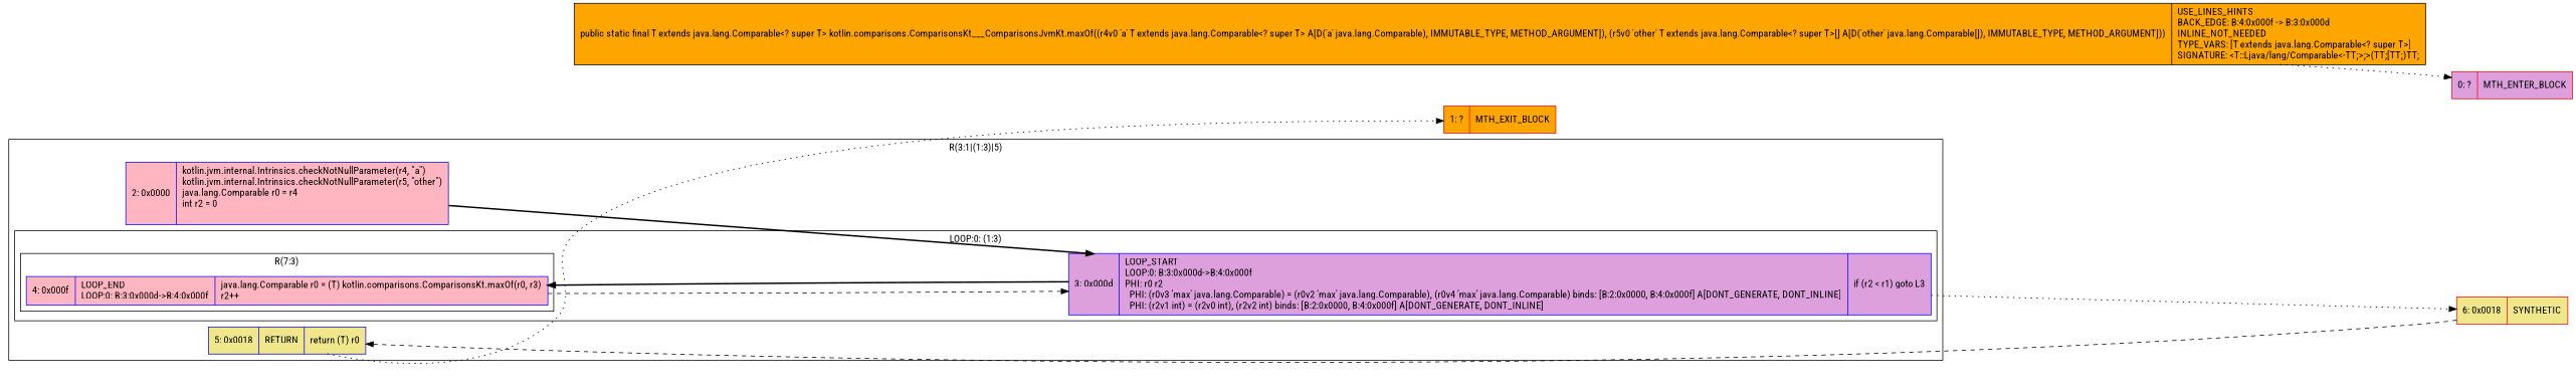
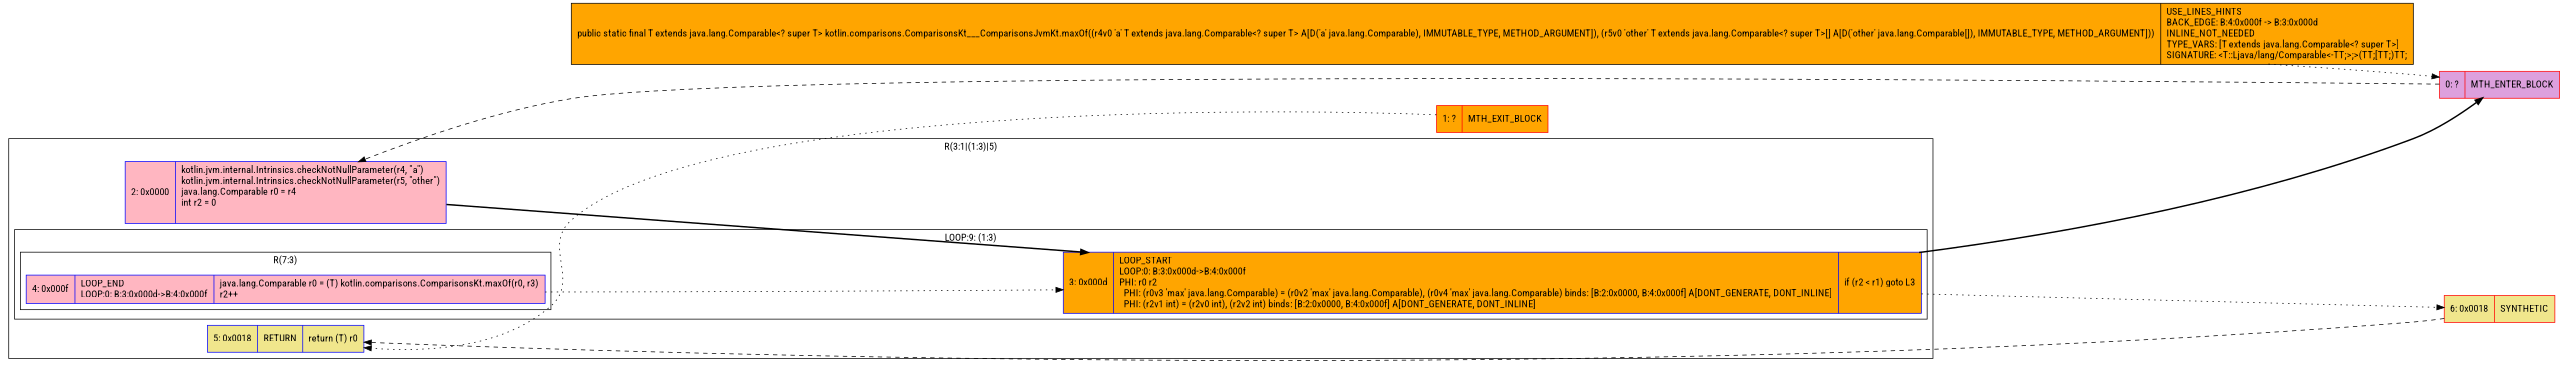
  digraph {
    fontname="Roboto Condensed"
    rankdir=LR
    node [color=blue fillcolor=lightpink fontname="Roboto Condensed" shape=record style=filled]
    edge [fontname="Roboto Condensed" style=dotted]
    n1 [label="{4\:\ 0x000f|LOOP_END\lLOOP:0: B:3:0x000d\-\>B:4:0x000f\l|java.lang.Comparable r0 = (T) kotlin.comparisons.ComparisonsKt.maxOf(r0, r3)\lr2++\l}"]
-   n2 [fillcolor=plum label="{3\:\ 0x000d|LOOP_START\lLOOP:0: B:3:0x000d\-\>B:4:0x000f\lPHI: r0 r2 \l  PHI: (r0v3 'max' java.lang.Comparable) = (r0v2 'max' java.lang.Comparable), (r0v4 'max' java.lang.Comparable) binds: [B:2:0x0000, B:4:0x000f] A[DONT_GENERATE, DONT_INLINE]\l  PHI: (r2v1 int) = (r2v0 int), (r2v2 int) binds: [B:2:0x0000, B:4:0x000f] A[DONT_GENERATE, DONT_INLINE]\l|if (r2 \< r1) goto L3\l}"]
+   n2 [fillcolor=orange label="{3\:\ 0x000d|LOOP_START\lLOOP:0: B:3:0x000d\-\>B:4:0x000f\lPHI: r0 r2 \l  PHI: (r0v3 'max' java.lang.Comparable) = (r0v2 'max' java.lang.Comparable), (r0v4 'max' java.lang.Comparable) binds: [B:2:0x0000, B:4:0x000f] A[DONT_GENERATE, DONT_INLINE]\l  PHI: (r2v1 int) = (r2v0 int), (r2v2 int) binds: [B:2:0x0000, B:4:0x000f] A[DONT_GENERATE, DONT_INLINE]\l|if (r2 \< r1) goto L3\l}"]
    n3 [label="{2\:\ 0x0000|kotlin.jvm.internal.Intrinsics.checkNotNullParameter(r4, \"a\")\lkotlin.jvm.internal.Intrinsics.checkNotNullParameter(r5, \"other\")\ljava.lang.Comparable r0 = r4\lint r2 = 0\l\l}"]
    n4 [fillcolor=khaki label="{5\:\ 0x0018|RETURN\l|return (T) r0\l}"]
    n5 [color=red fillcolor=khaki label="{6\:\ 0x0018|SYNTHETIC\l}"]
    n6 [color=red fillcolor=orange label="{1\:\ ?|MTH_EXIT_BLOCK\l}"]
    n7 [color=red fillcolor=plum label="{0\:\ ?|MTH_ENTER_BLOCK\l}"]
    n8 [fillcolor=orange label="{public static final T extends java.lang.Comparable\<? super T\> kotlin.comparisons.ComparisonsKt___ComparisonsJvmKt.maxOf((r4v0 'a' T extends java.lang.Comparable\<? super T\> A[D('a' java.lang.Comparable), IMMUTABLE_TYPE, METHOD_ARGUMENT]), (r5v0 'other' T extends java.lang.Comparable\<? super T\>[] A[D('other' java.lang.Comparable[]), IMMUTABLE_TYPE, METHOD_ARGUMENT]))  | USE_LINES_HINTS\lBACK_EDGE: B:4:0x000f \-\> B:3:0x000d\lINLINE_NOT_NEEDED\lTYPE_VARS: [T extends java.lang.Comparable\<? super T\>]\lSIGNATURE: \<T::Ljava\/lang\/Comparable\<\-TT;\>;\>(TT;[TT;)TT;\l}" color=""]
    subgraph cluster_1 {
      label="R(3:1|(1:3)|5)"
      n3
      n4
      subgraph cluster_2 {
-       label="LOOP:0: (1:3)"
+       label="LOOP:9: (1:3)"
        n2
        subgraph cluster_3 {
          label="R(7:3)"
          n1
        }
      }
    }
-   n1 -> n2 [style=dashed]
-   n2 -> n1 [style=bold]
+   n1 -> n2
+   n2 -> n7 [style=bold]
    n2 -> n5
    n3 -> n2 [style=bold]
-   n4 -> n6
+   n6 -> n4
    n5 -> n4 [style=dashed]
+   n7 -> n3 [style=dashed]
    n8 -> n7
  }
